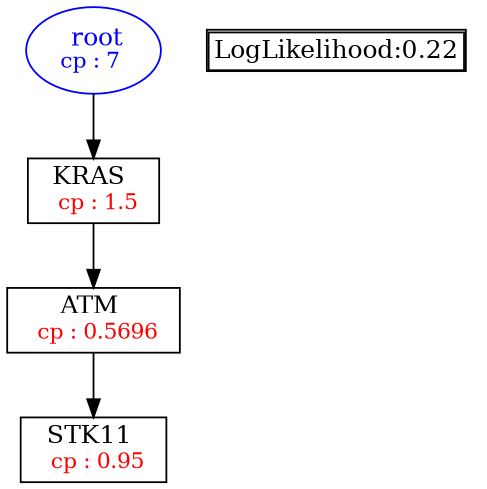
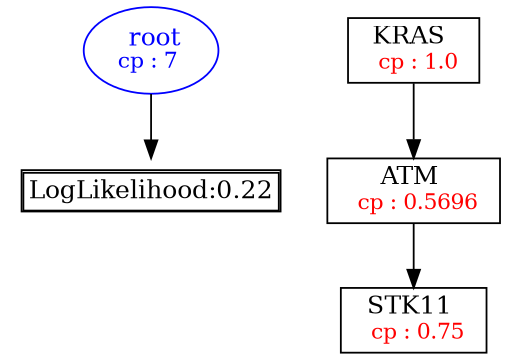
  digraph {
    fontsize=10
    node [shape=box]
    n1 [color=Blue label=<<font color='Blue'> root</font><br/><font color='Blue' POINT-SIZE='12'>cp : 7 </font>> shape=oval]
-   n2 [label=<KRAS <br/> <font color='Red' POINT-SIZE='12'> cp : 1.5 </font>>]
+   n2 [label=<KRAS <br/> <font color='Red' POINT-SIZE='12'> cp : 1.0 </font>>]
    n3 [label=<ATM <br/> <font color='Red' POINT-SIZE='12'> cp : 0.5696 </font>>]
-   n4 [label=<STK11 <br/> <font color='Red' POINT-SIZE='12'> cp : 0.95 </font>>]
+   n4 [label=<STK11 <br/> <font color='Red' POINT-SIZE='12'> cp : 0.75 </font>>]
    n5 [label=<<TABLE BORDER="1" CELLBORDER="1" CELLSPACING="0" >     <TR><TD ALIGN="LEFT">LogLikelihood:0.22</TD></TR>     </TABLE>> shape=plaintext]
-   n1 -> n2
+   n1 -> n5
    n2 -> n3
    n3 -> n4
  }
